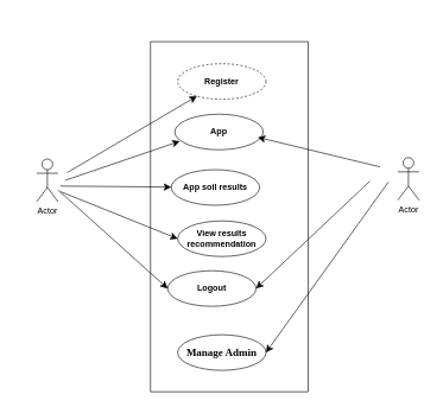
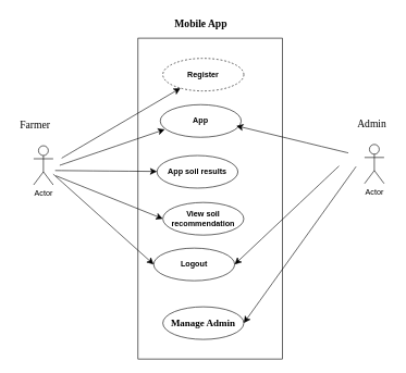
  <mxCell id="0" />
  <mxCell id="1" parent="0" />
  <mxCell id="2" value="" style="rounded=0;whiteSpace=wrap;html=1;" vertex="1" parent="1"><mxGeometry x="211" y="58" width="221" height="492" as="geometry" /></mxCell>
  <mxCell id="3" value="Actor" style="shape=umlActor;verticalLabelPosition=bottom;verticalAlign=top;html=1;outlineConnect=0;" vertex="1" parent="1"><mxGeometry x="51" y="223" width="30" height="60" as="geometry" /></mxCell>
  <mxCell id="4" value="&lt;b&gt;Register&lt;/b&gt;" style="ellipse;whiteSpace=wrap;html=1;dashed=1;" vertex="1" parent="1"><mxGeometry x="249" y="89" width="124" height="50" as="geometry" /></mxCell>
  <mxCell id="5" value="&lt;b&gt;App&lt;/b&gt;" style="ellipse;whiteSpace=wrap;html=1;" vertex="1" parent="1"><mxGeometry x="245" y="160" width="124" height="50" as="geometry" /></mxCell>
  <mxCell id="6" value="&lt;b&gt;App soil results&lt;/b&gt;" style="ellipse;whiteSpace=wrap;html=1;" vertex="1" parent="1"><mxGeometry x="240" y="238" width="124" height="50" as="geometry" /></mxCell>
  <mxCell id="7" value="&lt;b&gt;Logout&lt;/b&gt;" style="ellipse;whiteSpace=wrap;html=1;" vertex="1" parent="1"><mxGeometry x="235" y="380" width="124" height="50" as="geometry" /></mxCell>
+ <mxCell id="8" value="&lt;font face=&quot;Times New Roman&quot;&gt;&lt;b&gt;Mobile App&lt;/b&gt;&lt;/font&gt;" style="text;html=1;align=center;verticalAlign=middle;resizable=0;points=[];autosize=1;strokeColor=none;fillColor=none;fontSize=16;" vertex="1" parent="1"><mxGeometry x="258" y="20" width="98" height="31" as="geometry" /></mxCell>
  <mxCell id="9" value="&lt;b&gt;&lt;font style=&quot;font-size: 15px;&quot; face=&quot;Times New Roman&quot;&gt;Manage Admin&lt;/font&gt;&lt;/b&gt;" style="ellipse;whiteSpace=wrap;html=1;" vertex="1" parent="1"><mxGeometry x="249" y="470" width="124" height="50" as="geometry" /></mxCell>
+ <mxCell id="10" value="&lt;font face=&quot;Times New Roman&quot;&gt;Farmer&lt;/font&gt;" style="text;html=1;align=center;verticalAlign=middle;resizable=0;points=[];autosize=1;strokeColor=none;fillColor=none;fontSize=16;" vertex="1" parent="1"><mxGeometry x="20.5" y="174.5" width="64" height="31" as="geometry" /></mxCell>
+ <mxCell id="11" value="&lt;font face=&quot;Times New Roman&quot;&gt;Admin&lt;/font&gt;" style="text;html=1;align=center;verticalAlign=middle;resizable=0;points=[];autosize=1;strokeColor=none;fillColor=none;fontSize=16;" vertex="1" parent="1"><mxGeometry x="537.5" y="173.5" width="62" height="31" as="geometry" /></mxCell>
  <mxCell id="12" value="" style="endArrow=classic;html=1;rounded=0;fontSize=12;startSize=8;endSize=8;curved=1;" edge="1" parent="1" target="4"><mxGeometry width="50" height="50" relative="1" as="geometry"><mxPoint x="94" y="242" as="sourcePoint" /><mxPoint x="144" y="192" as="targetPoint" /></mxGeometry></mxCell>
  <mxCell id="13" value="" style="endArrow=classic;html=1;rounded=0;fontSize=12;startSize=8;endSize=8;curved=1;" edge="1" parent="1"><mxGeometry width="50" height="50" relative="1" as="geometry"><mxPoint x="91" y="253" as="sourcePoint" /><mxPoint x="252" y="198" as="targetPoint" /></mxGeometry></mxCell>
  <mxCell id="14" value="" style="endArrow=classic;html=1;rounded=0;fontSize=12;startSize=8;endSize=8;curved=1;" edge="1" parent="1" target="6"><mxGeometry width="50" height="50" relative="1" as="geometry"><mxPoint x="84" y="261" as="sourcePoint" /><mxPoint x="235" y="269" as="targetPoint" /></mxGeometry></mxCell>
  <mxCell id="15" value="" style="endArrow=classic;html=1;rounded=0;fontSize=12;startSize=8;endSize=8;curved=1;entryX=0;entryY=0.5;entryDx=0;entryDy=0;" edge="1" parent="1" target="18"><mxGeometry width="50" height="50" relative="1" as="geometry"><mxPoint x="85" y="269" as="sourcePoint" /><mxPoint x="242" y="328" as="targetPoint" /></mxGeometry></mxCell>
  <mxCell id="16" value="" style="endArrow=classic;html=1;rounded=0;fontSize=12;startSize=8;endSize=8;curved=1;" edge="1" parent="1" source="18"><mxGeometry width="50" height="50" relative="1" as="geometry"><mxPoint x="168" y="328" as="sourcePoint" /><mxPoint x="324" y="329" as="targetPoint" /></mxGeometry></mxCell>
  <mxCell id="17" value="" style="endArrow=classic;html=1;rounded=0;fontSize=12;startSize=8;endSize=8;curved=1;entryX=0;entryY=0.5;entryDx=0;entryDy=0;" edge="1" parent="1" source="3" target="7"><mxGeometry width="50" height="50" relative="1" as="geometry"><mxPoint x="90" y="302.01" as="sourcePoint" /><mxPoint x="171.452" y="305.997" as="targetPoint" /></mxGeometry></mxCell>
- <mxCell id="18" value="&lt;b&gt;View results recommendation&lt;/b&gt;" style="ellipse;whiteSpace=wrap;html=1;" vertex="1" parent="1"><mxGeometry x="249" y="310" width="124" height="50" as="geometry" /></mxCell>
+ <mxCell id="18" value="&lt;b&gt;View soil recommendation&lt;/b&gt;" style="ellipse;whiteSpace=wrap;html=1;" vertex="1" parent="1"><mxGeometry x="249" y="310" width="124" height="50" as="geometry" /></mxCell>
  <mxCell id="19" value="" style="endArrow=classic;html=1;rounded=0;fontSize=12;startSize=8;endSize=8;curved=1;entryX=1;entryY=0.5;entryDx=0;entryDy=0;" edge="1" parent="1" target="9"><mxGeometry width="50" height="50" relative="1" as="geometry"><mxPoint x="545" y="255" as="sourcePoint" /><mxPoint x="670" y="387" as="targetPoint" /></mxGeometry></mxCell>
  <mxCell id="20" value="" style="endArrow=classic;html=1;rounded=0;fontSize=12;startSize=8;endSize=8;curved=1;entryX=0.94;entryY=0.65;entryDx=0;entryDy=0;entryPerimeter=0;" edge="1" parent="1" target="5"><mxGeometry width="50" height="50" relative="1" as="geometry"><mxPoint x="533" y="234" as="sourcePoint" /><mxPoint x="728" y="382" as="targetPoint" /></mxGeometry></mxCell>
  <mxCell id="21" value="" style="endArrow=classic;html=1;rounded=0;fontSize=12;startSize=8;endSize=8;curved=1;entryX=1;entryY=0.5;entryDx=0;entryDy=0;" edge="1" parent="1" target="7"><mxGeometry width="50" height="50" relative="1" as="geometry"><mxPoint x="519" y="254" as="sourcePoint" /><mxPoint x="746" y="396" as="targetPoint" /></mxGeometry></mxCell>
  <mxCell id="22" value="Actor" style="shape=umlActor;verticalLabelPosition=bottom;verticalAlign=top;html=1;outlineConnect=0;" vertex="1" parent="1"><mxGeometry x="558" y="221" width="30" height="60" as="geometry" /></mxCell>
